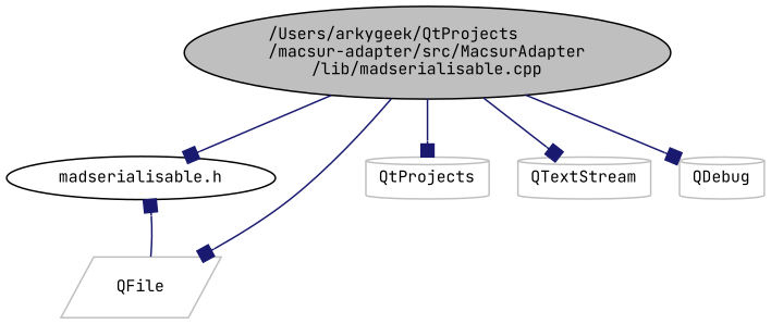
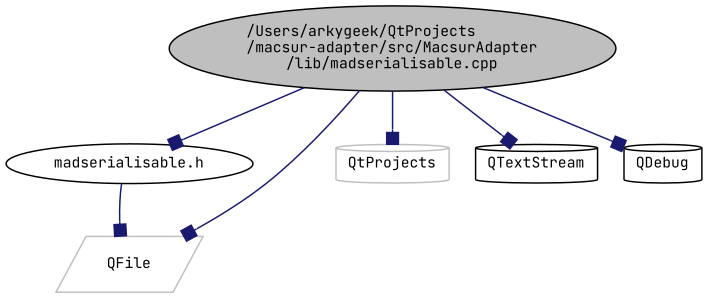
  digraph {
    fontname="JetBrains Mono"
    node [color=grey75 fillcolor=white fontname="JetBrains Mono" fontsize=10 shape=cylinder style=filled]
    edge [arrowhead=box color=midnightblue fontname="JetBrains Mono" fontsize=10 labelfontname=Helvetica labelfontsize=10 style=solid]
    n1 [color=black fillcolor=grey75 fontcolor=black height=0.2 label="/Users/arkygeek/QtProjects\l/macsur-adapter/src/MacsurAdapter\l/lib/madserialisable.cpp" shape=ellipse width=0.4]
    n2 [color=black height=0.2 label="madserialisable.h" shape=ellipse width=0.4]
    n3 [height=0.2 label=QFile shape=parallelogram width=0.4]
    n4 [height=0.2 label=QtProjects width=0.4]
-   n5 [height=0.2 label=QTextStream width=0.4]
-   n6 [height=0.2 label=QDebug width=0.4]
+   n5 [color=black height=0.2 label=QTextStream width=0.4]
+   n6 [color=black height=0.2 label=QDebug width=0.4]
    n1 -> n2
    n1 -> n3
    n1 -> n4
    n1 -> n5
    n1 -> n6
-   n3 -> n2
+   n2 -> n3
  }
